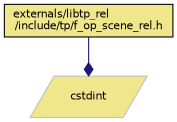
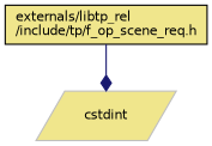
  digraph {
    node [fillcolor=khaki fontname=Helvetica fontsize=10 style=filled]
-   n1 [color=black fontcolor=black height=0.2 label="externals/libtp_rel\l/include/tp/f_op_scene_rel.h" shape=box width=0.4]
+   n1 [color=black fontcolor=black height=0.2 label="externals/libtp_rel\l/include/tp/f_op_scene_req.h" shape=box width=0.4]
    n2 [color=grey75 height=0.2 label=cstdint shape=parallelogram width=0.4]
    n1 -> n2 [color=midnightblue fontname=Helvetica fontsize=10 labelfontname=Helvetica labelfontsize=10 style=solid arrowhead=diamond]
  }
